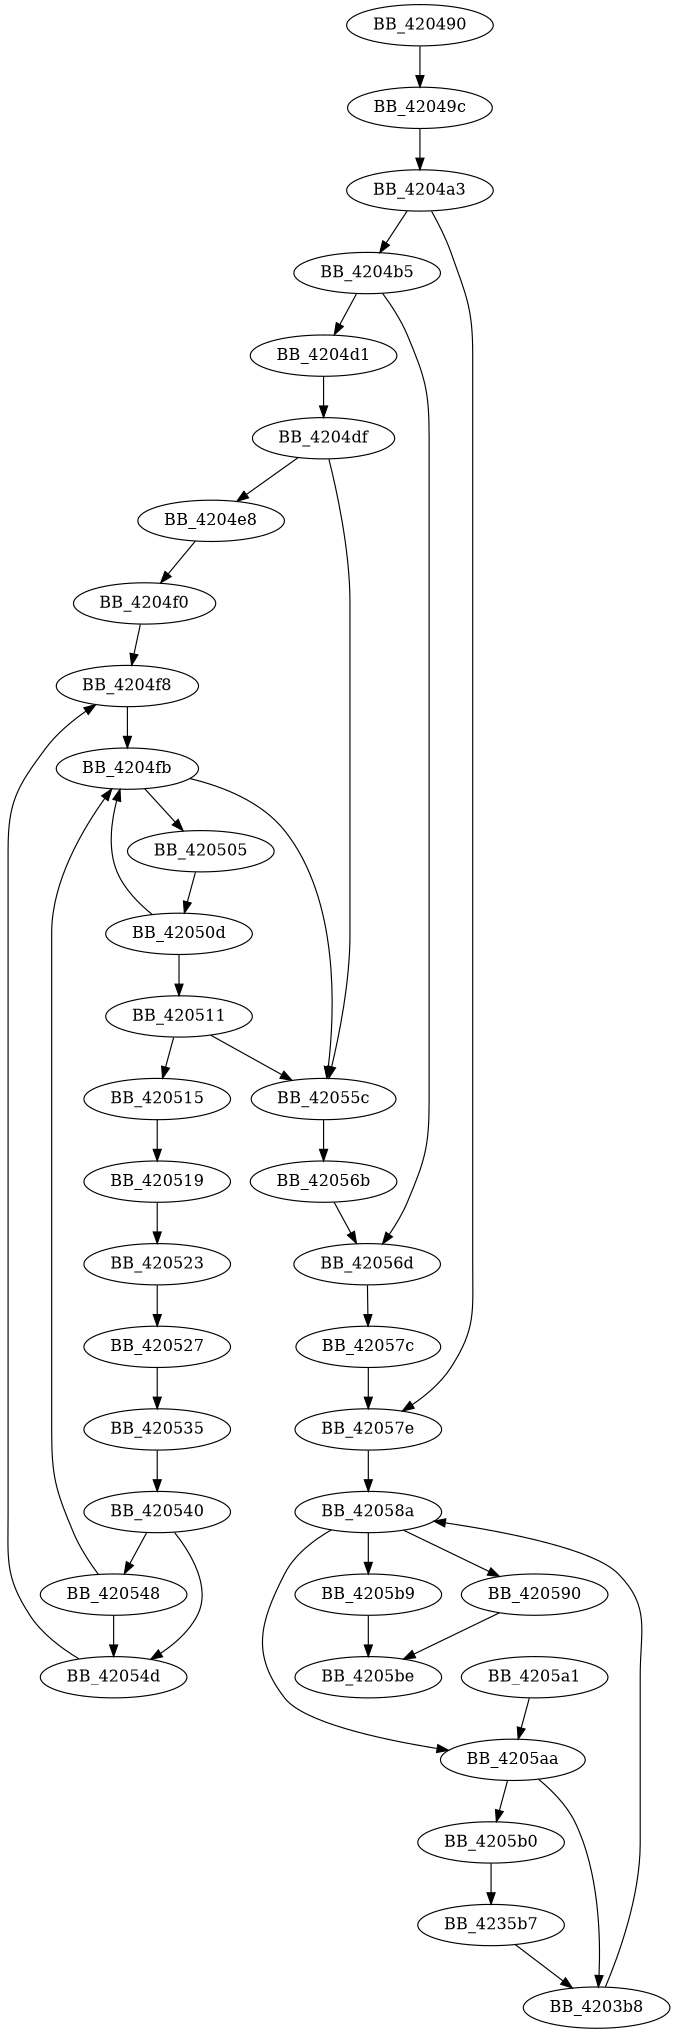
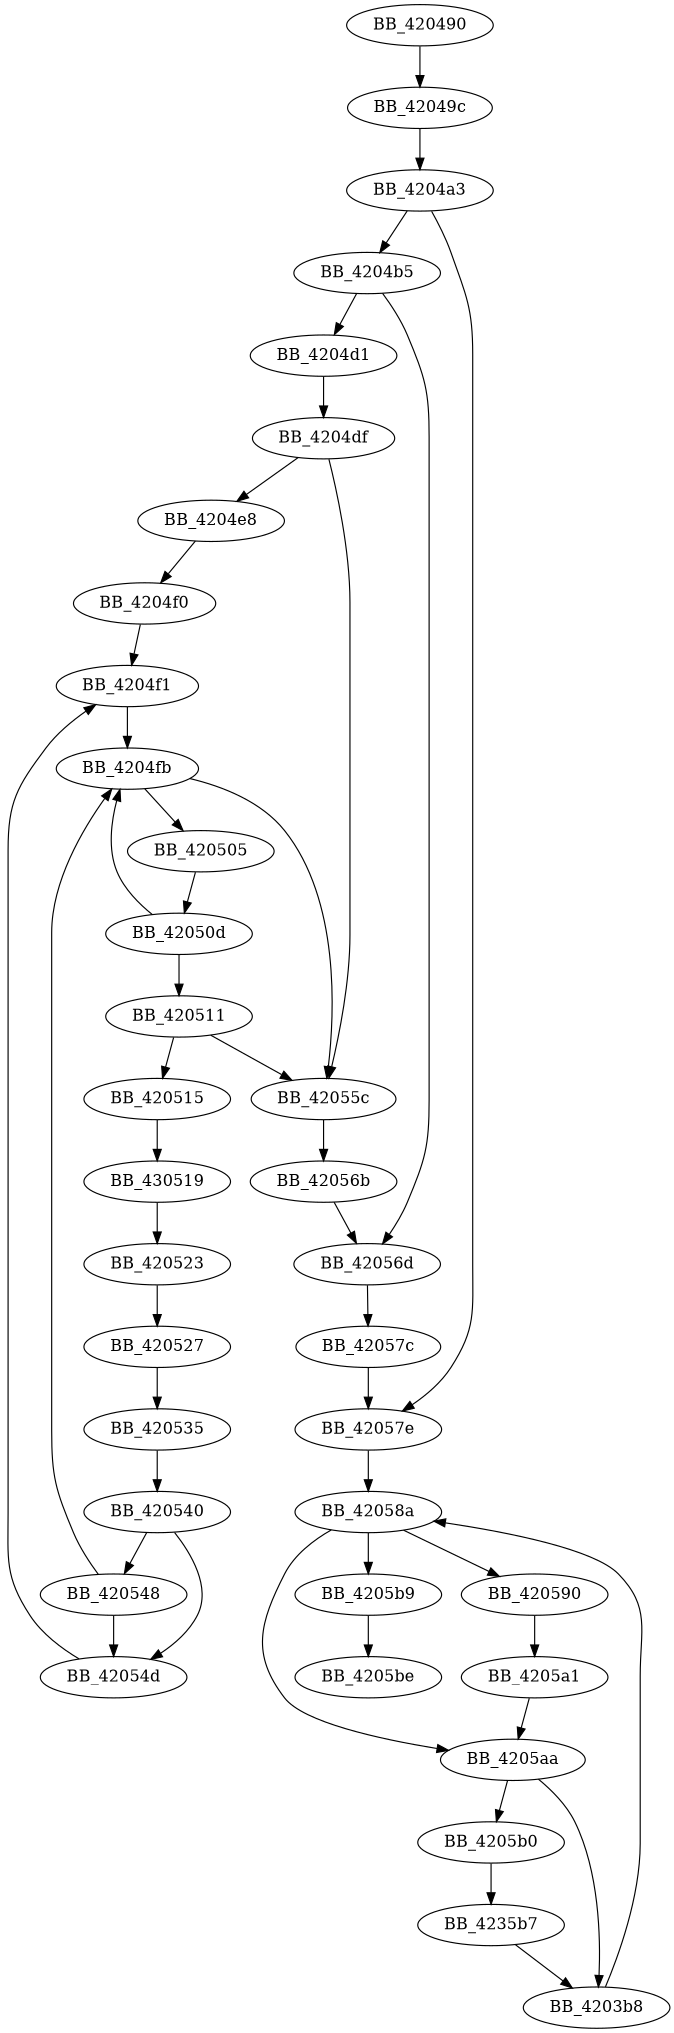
  digraph {
    BB_420490
    BB_42049c
    BB_4204a3
    BB_4204b5
    BB_42057e
    BB_4204d1
    BB_42056d
    BB_42058a
    BB_4204df
    BB_42057c
    BB_420590
    BB_4205aa
    BB_4205b9
    BB_4204e8
    BB_42055c
    BB_4204f0
    BB_42056b
-   BB_4204f8
+   BB_4204f8 [label=BB_4204f1]
    BB_4204fb
    BB_420505
    BB_42050d
    BB_420511
    BB_420515
-   BB_420519
+   BB_420519 [label=BB_430519]
    BB_420523
    BB_420527
    BB_420535
    BB_420540
    BB_420548
    BB_42054d
    BB_4205a1
    BB_4205b0
    n33 [label=BB_4203b8]
    BB_4205be
    n35 [label=BB_4235b7]
    BB_420490 -> BB_42049c
    BB_42049c -> BB_4204a3
    BB_4204a3 -> BB_4204b5
    BB_4204a3 -> BB_42057e
    BB_4204b5 -> BB_4204d1
    BB_4204b5 -> BB_42056d
    BB_42057e -> BB_42058a
    BB_4204d1 -> BB_4204df
    BB_42056d -> BB_42057c
    BB_42058a -> BB_420590
    BB_42058a -> BB_4205aa
    BB_42058a -> BB_4205b9
    BB_4204df -> BB_4204e8
    BB_4204df -> BB_42055c
    BB_42057c -> BB_42057e
-   BB_420590 -> BB_4205be
+   BB_420590 -> BB_4205a1
    BB_4205aa -> BB_4205b0
    BB_4205aa -> n33
    BB_4205b9 -> BB_4205be
    BB_4204e8 -> BB_4204f0
    BB_42055c -> BB_42056b
    BB_4204f0 -> BB_4204f8
    BB_42056b -> BB_42056d
    BB_4204f8 -> BB_4204fb
    BB_4204fb -> BB_42055c
    BB_4204fb -> BB_420505
    BB_420505 -> BB_42050d
    BB_42050d -> BB_4204fb
    BB_42050d -> BB_420511
    BB_420511 -> BB_42055c
    BB_420511 -> BB_420515
    BB_420515 -> BB_420519
    BB_420519 -> BB_420523
    BB_420523 -> BB_420527
    BB_420527 -> BB_420535
    BB_420535 -> BB_420540
    BB_420540 -> BB_420548
    BB_420540 -> BB_42054d
    BB_420548 -> BB_4204fb
    BB_420548 -> BB_42054d
    BB_42054d -> BB_4204f8
    BB_4205a1 -> BB_4205aa
    BB_4205b0 -> n35
    n33 -> BB_42058a
    n35 -> n33
  }
